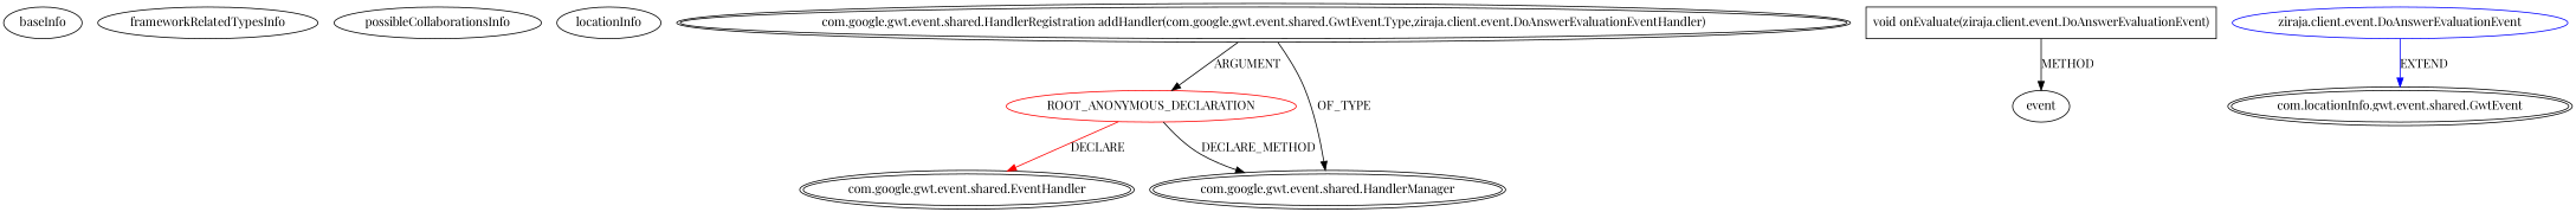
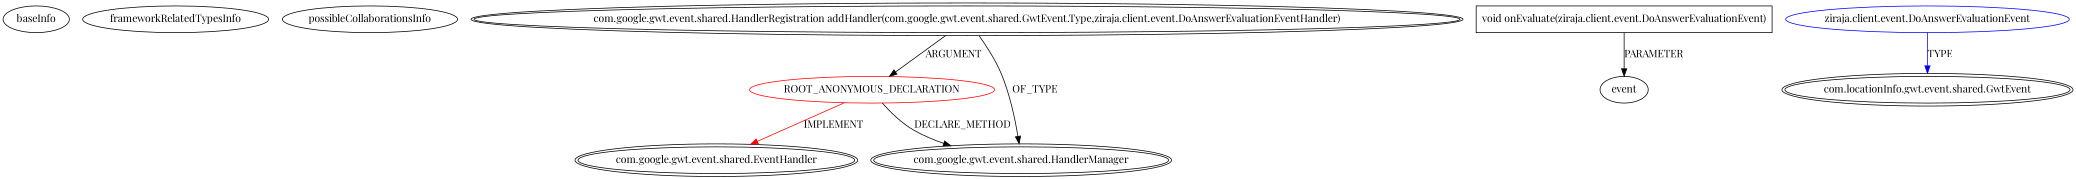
  digraph {
    fontname="Playfair Display"
    node [fontname="Playfair Display"]
    edge [fontname="Playfair Display"]
    baseInfo [category=extension_graph graphId=402 isAnonymous=true possibleRelation=true]
    frameworkRelatedTypesInfo [0="com.google.gwt.event.shared.EventHandler"]
    possibleCollaborationsInfo [0="402~CLIENT_METHOD_DECLARATION-PARAMETER_DECLARATION-~com.google.gwt.event.shared.EventHandler ~com.google.gwt.event.shared.GwtEvent ~true~false"]
-   locationInfo [contextSignature="void bind()" filePath="/Tok-Ziraja222/Ziraja222-master/src/ziraja/client/AppController.java" graphId=402 projectName="Tok-Ziraja222"]
    n5 [color=red isFrameworkType=false label=ROOT_ANONYMOUS_DECLARATION vertexType=ROOT_ANONYMOUS_DECLARATION]
    n6 [isFrameworkType=true label="com.google.gwt.event.shared.EventHandler" peripheries=2 vertexType=FRAMEWORK_INTERFACE_TYPE]
    n7 [isFrameworkType=true label="com.google.gwt.event.shared.HandlerManager" peripheries=2 vertexType=FRAMEWORK_CLASS_TYPE]
    n8 [isFrameworkType=false label="void onEvaluate(ziraja.client.event.DoAnswerEvaluationEvent)" shape=box vertexType=CLIENT_METHOD_DECLARATION]
    n9 [isFrameworkType=false label=event vertexType=PARAMETER_DECLARATION]
    n10 [isFrameworkType=true label="com.google.gwt.event.shared.HandlerRegistration addHandler(com.google.gwt.event.shared.GwtEvent.Type,ziraja.client.event.DoAnswerEvaluationEventHandler)" peripheries=2 vertexType=OUTSIDE_CALL]
    n11 [color=blue isFrameworkType=false label="ziraja.client.event.DoAnswerEvaluationEvent" vertexType=REFERENCE_CLIENT_CLASS_DECLARATION]
    n12 [isFrameworkType=true label="com.locationInfo.gwt.event.shared.GwtEvent" peripheries=2 vertexType=FRAMEWORK_CLASS_TYPE]
-   n5 -> n6 [color=red label=DECLARE]
+   n5 -> n6 [color=red label=IMPLEMENT]
    n5 -> n7 [label=DECLARE_METHOD]
-   n8 -> n9 [label=METHOD]
+   n8 -> n9 [label=PARAMETER]
    n10 -> n5 [label=ARGUMENT]
    n10 -> n7 [label=OF_TYPE]
-   n11 -> n12 [color=blue label=EXTEND]
+   n11 -> n12 [color=blue label=TYPE]
  }
